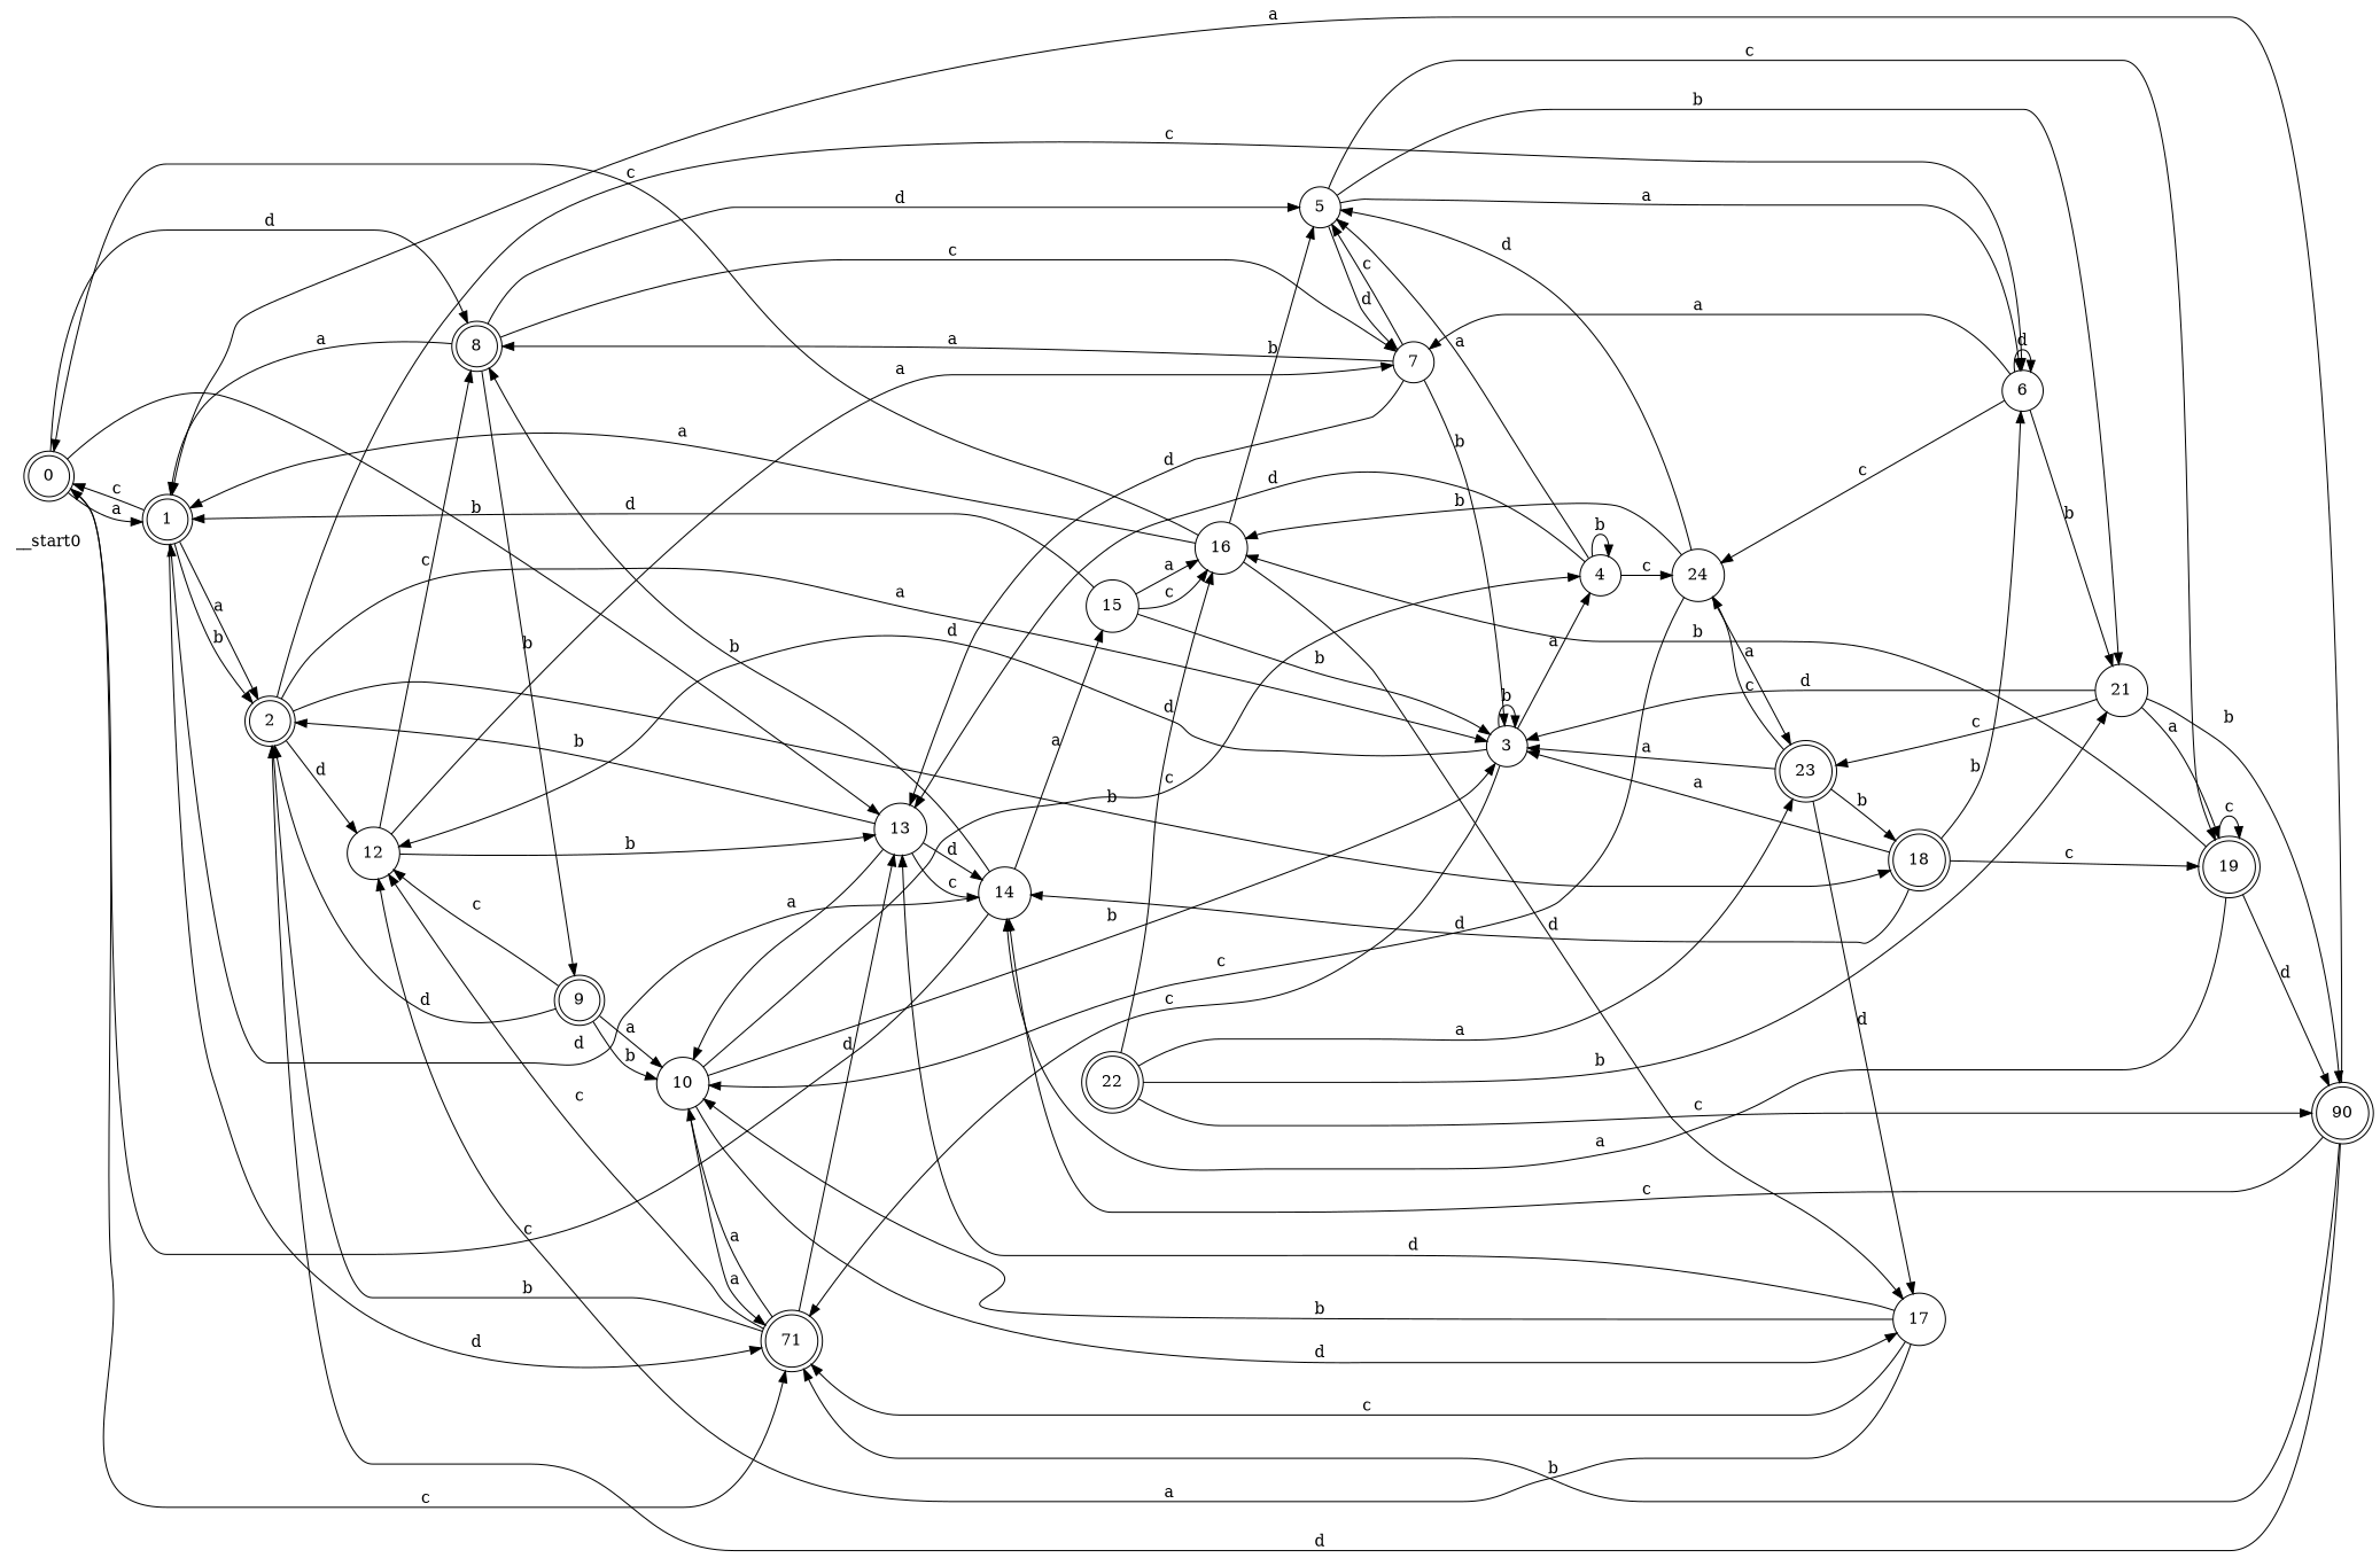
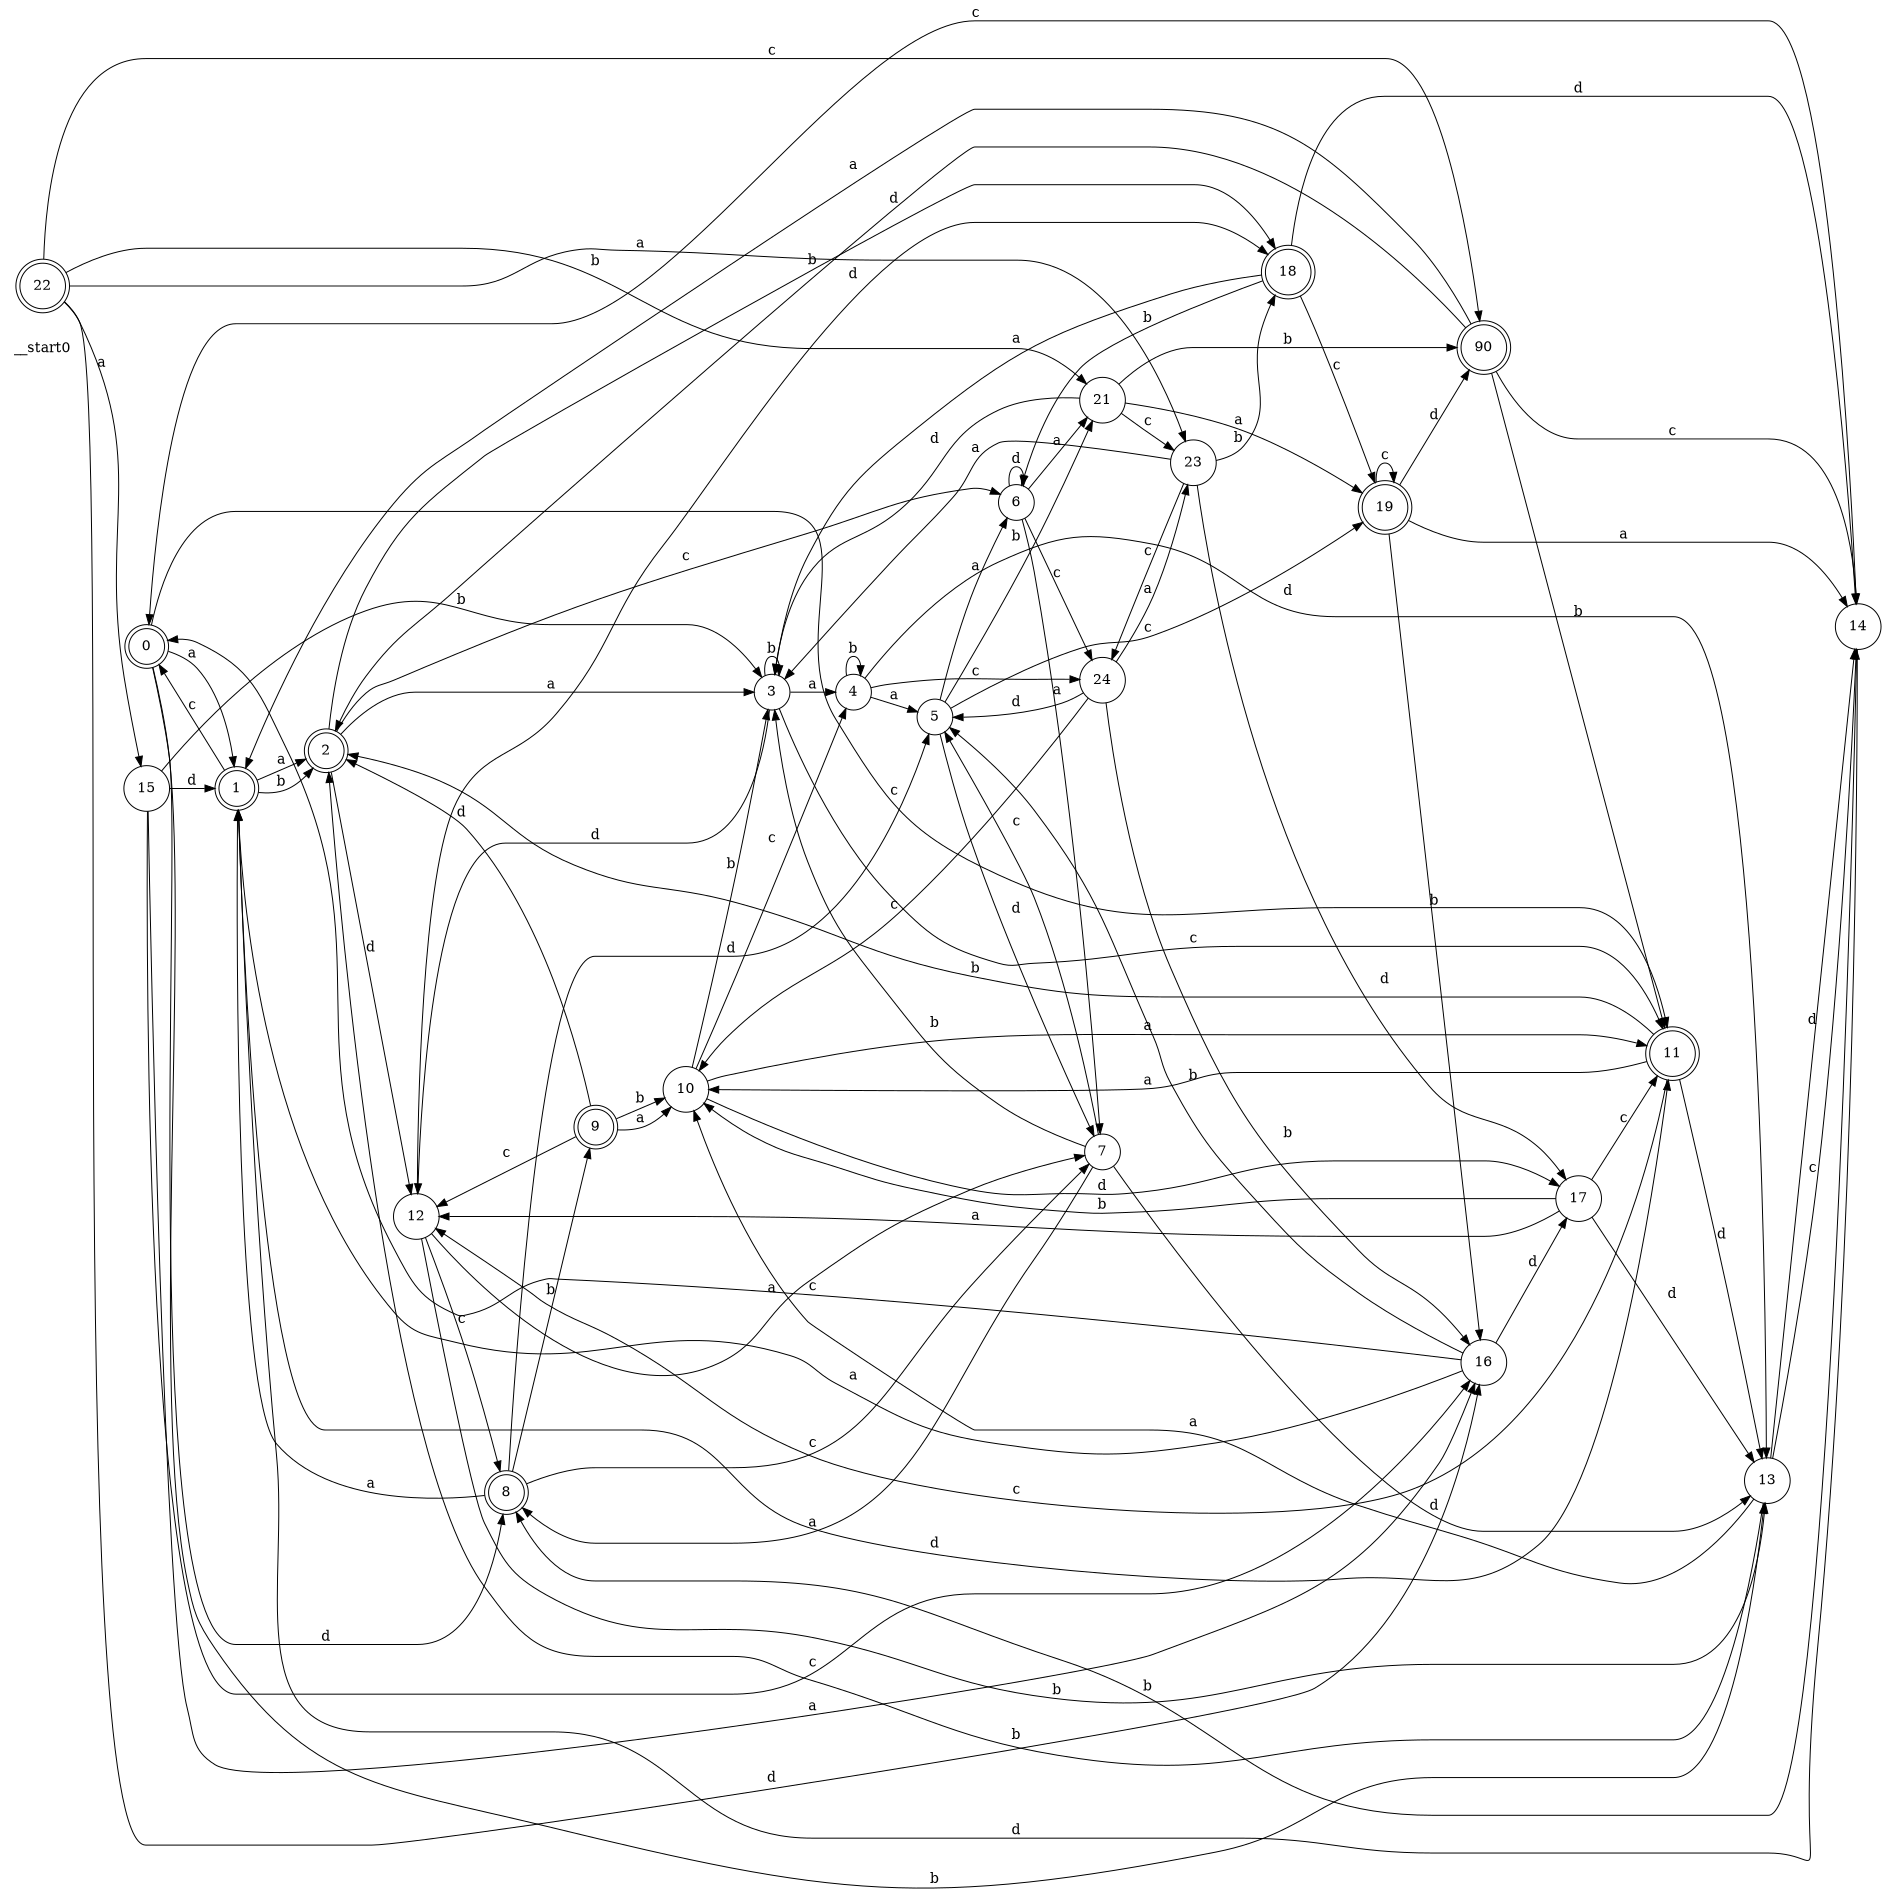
  digraph {
    rankdir=LR
    node [shape=circle color=black fillcolor=white style=filled]
    __start0 [shape=none color="" fillcolor="" style=""]
    n2 [label=0 shape=doublecircle style="rounded,filled"]
    n3 [label=1 shape=doublecircle style="rounded,filled"]
    n4 [label=8 shape=doublecircle style="rounded,filled"]
-   n5 [label=71 shape=doublecircle style="rounded,filled"]
+   n5 [label=11 shape=doublecircle style="rounded,filled"]
    n6 [label=13]
    n7 [label=2 shape=doublecircle style="rounded,filled"]
    n8 [label=5]
    n9 [label=7]
    n10 [label=9 shape=doublecircle style="rounded,filled"]
    n11 [label=12]
    n12 [label=10]
    n13 [label=14]
    n14 [label=3]
    n15 [label=6]
    n16 [label=18 shape=doublecircle style="rounded,filled"]
    n17 [label=4]
    n18 [label=24]
    n19 [label=21]
    n20 [label=19 shape=doublecircle style="rounded,filled"]
    n21 [label=16]
-   n22 [label=23 shape=doublecircle]
+   n22 [label=23]
    n23 [label=90 shape=doublecircle style="rounded,filled"]
    n24 [label=17]
    n25 [label=15]
    n26 [label=22 shape=doublecircle style="rounded,filled"]
    n2 -> n3 [label=a]
    n2 -> n4 [label=d]
    n2 -> n5 [label=c]
    n2 -> n6 [label=b]
    n3 -> n2 [label=c]
    n3 -> n5 [label=d]
    n3 -> n7 [label=a]
    n3 -> n7 [label=b]
    n4 -> n3 [label=a]
    n4 -> n8 [label=d]
    n4 -> n9 [label=c]
    n4 -> n10 [label=b]
    n5 -> n6 [label=d]
    n5 -> n7 [label=b]
    n5 -> n11 [label=c]
    n5 -> n12 [label=a]
    n6 -> n7 [label=b]
    n6 -> n12 [label=a]
    n6 -> n13 [label=c]
    n6 -> n13 [label=d]
    n7 -> n11 [label=d]
    n7 -> n14 [label=a]
    n7 -> n15 [label=c]
    n7 -> n16 [label=b]
    n8 -> n9 [label=d]
    n8 -> n15 [label=a]
    n8 -> n19 [label=b]
    n8 -> n20 [label=c]
    n9 -> n4 [label=a]
    n9 -> n6 [label=d]
    n9 -> n8 [label=c]
    n9 -> n14 [label=b]
    n10 -> n7 [label=d]
    n10 -> n11 [label=c]
    n10 -> n12 [label=a]
    n10 -> n12 [label=b]
    n11 -> n4 [label=c]
    n11 -> n6 [label=b]
    n11 -> n9 [label=a]
+   n11 -> n16 [label=d]
    n12 -> n5 [label=a]
    n12 -> n14 [label=b]
    n12 -> n17 [label=c]
    n12 -> n24 [label=d]
    n13 -> n2 [label=c]
    n13 -> n3 [label=d]
    n13 -> n4 [label=b]
-   n13 -> n25 [label=a]
+   n26 -> n25 [label=a]
    n14 -> n5 [label=c]
    n14 -> n11 [label=d]
    n14 -> n14 [label=b]
    n14 -> n17 [label=a]
    n15 -> n9 [label=a]
    n15 -> n15 [label=d]
    n15 -> n18 [label=c]
-   n15 -> n19 [label=b]
+   n15 -> n19 [label=a]
    n16 -> n13 [label=d]
    n16 -> n14 [label=a]
    n16 -> n15 [label=b]
    n16 -> n20 [label=c]
    n17 -> n6 [label=d]
    n17 -> n8 [label=a]
    n17 -> n17 [label=b]
    n17 -> n18 [label=c]
    n18 -> n8 [label=d]
    n18 -> n12 [label=c]
    n18 -> n21 [label=b]
    n18 -> n22 [label=a]
    n19 -> n14 [label=d]
    n19 -> n20 [label=a]
    n19 -> n22 [label=c]
    n19 -> n23 [label=b]
    n20 -> n13 [label=a]
    n20 -> n20 [label=c]
    n20 -> n21 [label=b]
    n20 -> n23 [label=d]
    n21 -> n2 [label=c]
    n21 -> n3 [label=a]
    n21 -> n8 [label=b]
    n21 -> n24 [label=d]
    n22 -> n14 [label=a]
    n22 -> n16 [label=b]
    n22 -> n18 [label=c]
    n22 -> n24 [label=d]
    n23 -> n3 [label=a]
    n23 -> n5 [label=b]
    n23 -> n7 [label=d]
    n23 -> n13 [label=c]
    n24 -> n5 [label=c]
    n24 -> n6 [label=d]
    n24 -> n11 [label=a]
    n24 -> n12 [label=b]
    n25 -> n3 [label=d]
    n25 -> n14 [label=b]
    n25 -> n21 [label=a]
    n25 -> n21 [label=c]
    n26 -> n19 [label=b]
    n26 -> n21 [label=d]
    n26 -> n22 [label=a]
    n26 -> n23 [label=c]
  }
